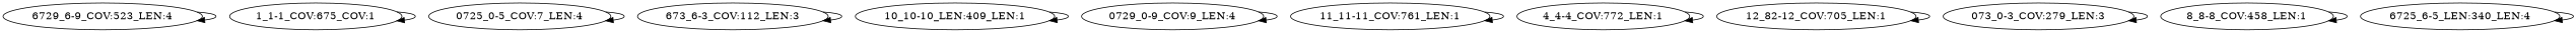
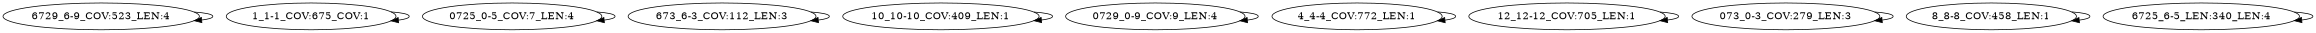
  digraph {
    "6729_6-9_COV:523_LEN:4"
    n2 [label="1_1-1_COV:675_COV:1"]
    "0725_0-5_COV:7_LEN:4"
    "673_6-3_COV:112_LEN:3"
-   "10_10-10_COV:409_LEN:1" [label="10_10-10_LEN:409_LEN:1"]
+   "10_10-10_COV:409_LEN:1"
    n6 [label="0729_0-9_COV:9_LEN:4"]
-   "11_11-11_COV:761_LEN:1"
    "4_4-4_COV:772_LEN:1"
-   "12_12-12_COV:705_LEN:1" [label="12_82-12_COV:705_LEN:1"]
+   "12_12-12_COV:705_LEN:1"
    "073_0-3_COV:279_LEN:3"
    "8_8-8_COV:458_LEN:1"
    n12 [label="6725_6-5_LEN:340_LEN:4"]
    "6729_6-9_COV:523_LEN:4" -> "6729_6-9_COV:523_LEN:4"
    n2 -> n2
    "0725_0-5_COV:7_LEN:4" -> "0725_0-5_COV:7_LEN:4"
    "673_6-3_COV:112_LEN:3" -> "673_6-3_COV:112_LEN:3"
    "10_10-10_COV:409_LEN:1" -> "10_10-10_COV:409_LEN:1"
    n6 -> n6
-   "11_11-11_COV:761_LEN:1" -> "11_11-11_COV:761_LEN:1"
    "4_4-4_COV:772_LEN:1" -> "4_4-4_COV:772_LEN:1"
    "12_12-12_COV:705_LEN:1" -> "12_12-12_COV:705_LEN:1"
    "073_0-3_COV:279_LEN:3" -> "073_0-3_COV:279_LEN:3"
    "8_8-8_COV:458_LEN:1" -> "8_8-8_COV:458_LEN:1"
    n12 -> n12
  }
